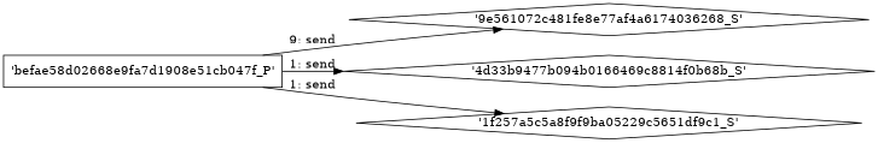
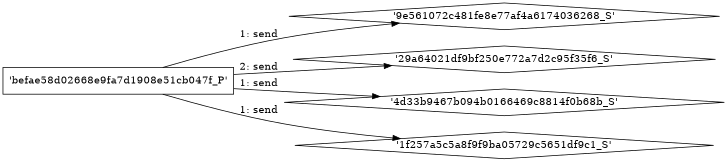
  digraph {
    engine=neato
    fixedsize=false
    fontsize=10
    nodesep=0.3
    rankdir=LR
    ranksep=0
    splines=true
    node [node_type=Socket shape=diamond]
    "'befae58d02668e9fa7d1908e51cb047f_P'" [node_type=Process shape=box]
    "'9e561072c481fe8e77af4a6174036268_S'"
-   "'4d33b9467b094b0166469c8814f0b68b_S'" [label="'4d33b9477b094b0166469c8814f0b68b_S'"]
-   "'1f257a5c5a8f9f9ba05229c5651df9c1_S'"
-   "'befae58d02668e9fa7d1908e51cb047f_P'" -> "'9e561072c481fe8e77af4a6174036268_S'" [label="9: send"]
+   "'29a64021df9bf250e772a7d2c95f35f6_S'"
+   "'4d33b9467b094b0166469c8814f0b68b_S'"
+   "'1f257a5c5a8f9f9ba05229c5651df9c1_S'" [label="'1f257a5c5a8f9f9ba05729c5651df9c1_S'"]
+   "'befae58d02668e9fa7d1908e51cb047f_P'" -> "'9e561072c481fe8e77af4a6174036268_S'" [label="1: send"]
+   "'befae58d02668e9fa7d1908e51cb047f_P'" -> "'29a64021df9bf250e772a7d2c95f35f6_S'" [label="2: send"]
    "'befae58d02668e9fa7d1908e51cb047f_P'" -> "'4d33b9467b094b0166469c8814f0b68b_S'" [label="1: send"]
    "'befae58d02668e9fa7d1908e51cb047f_P'" -> "'1f257a5c5a8f9f9ba05229c5651df9c1_S'" [label="1: send"]
  }
